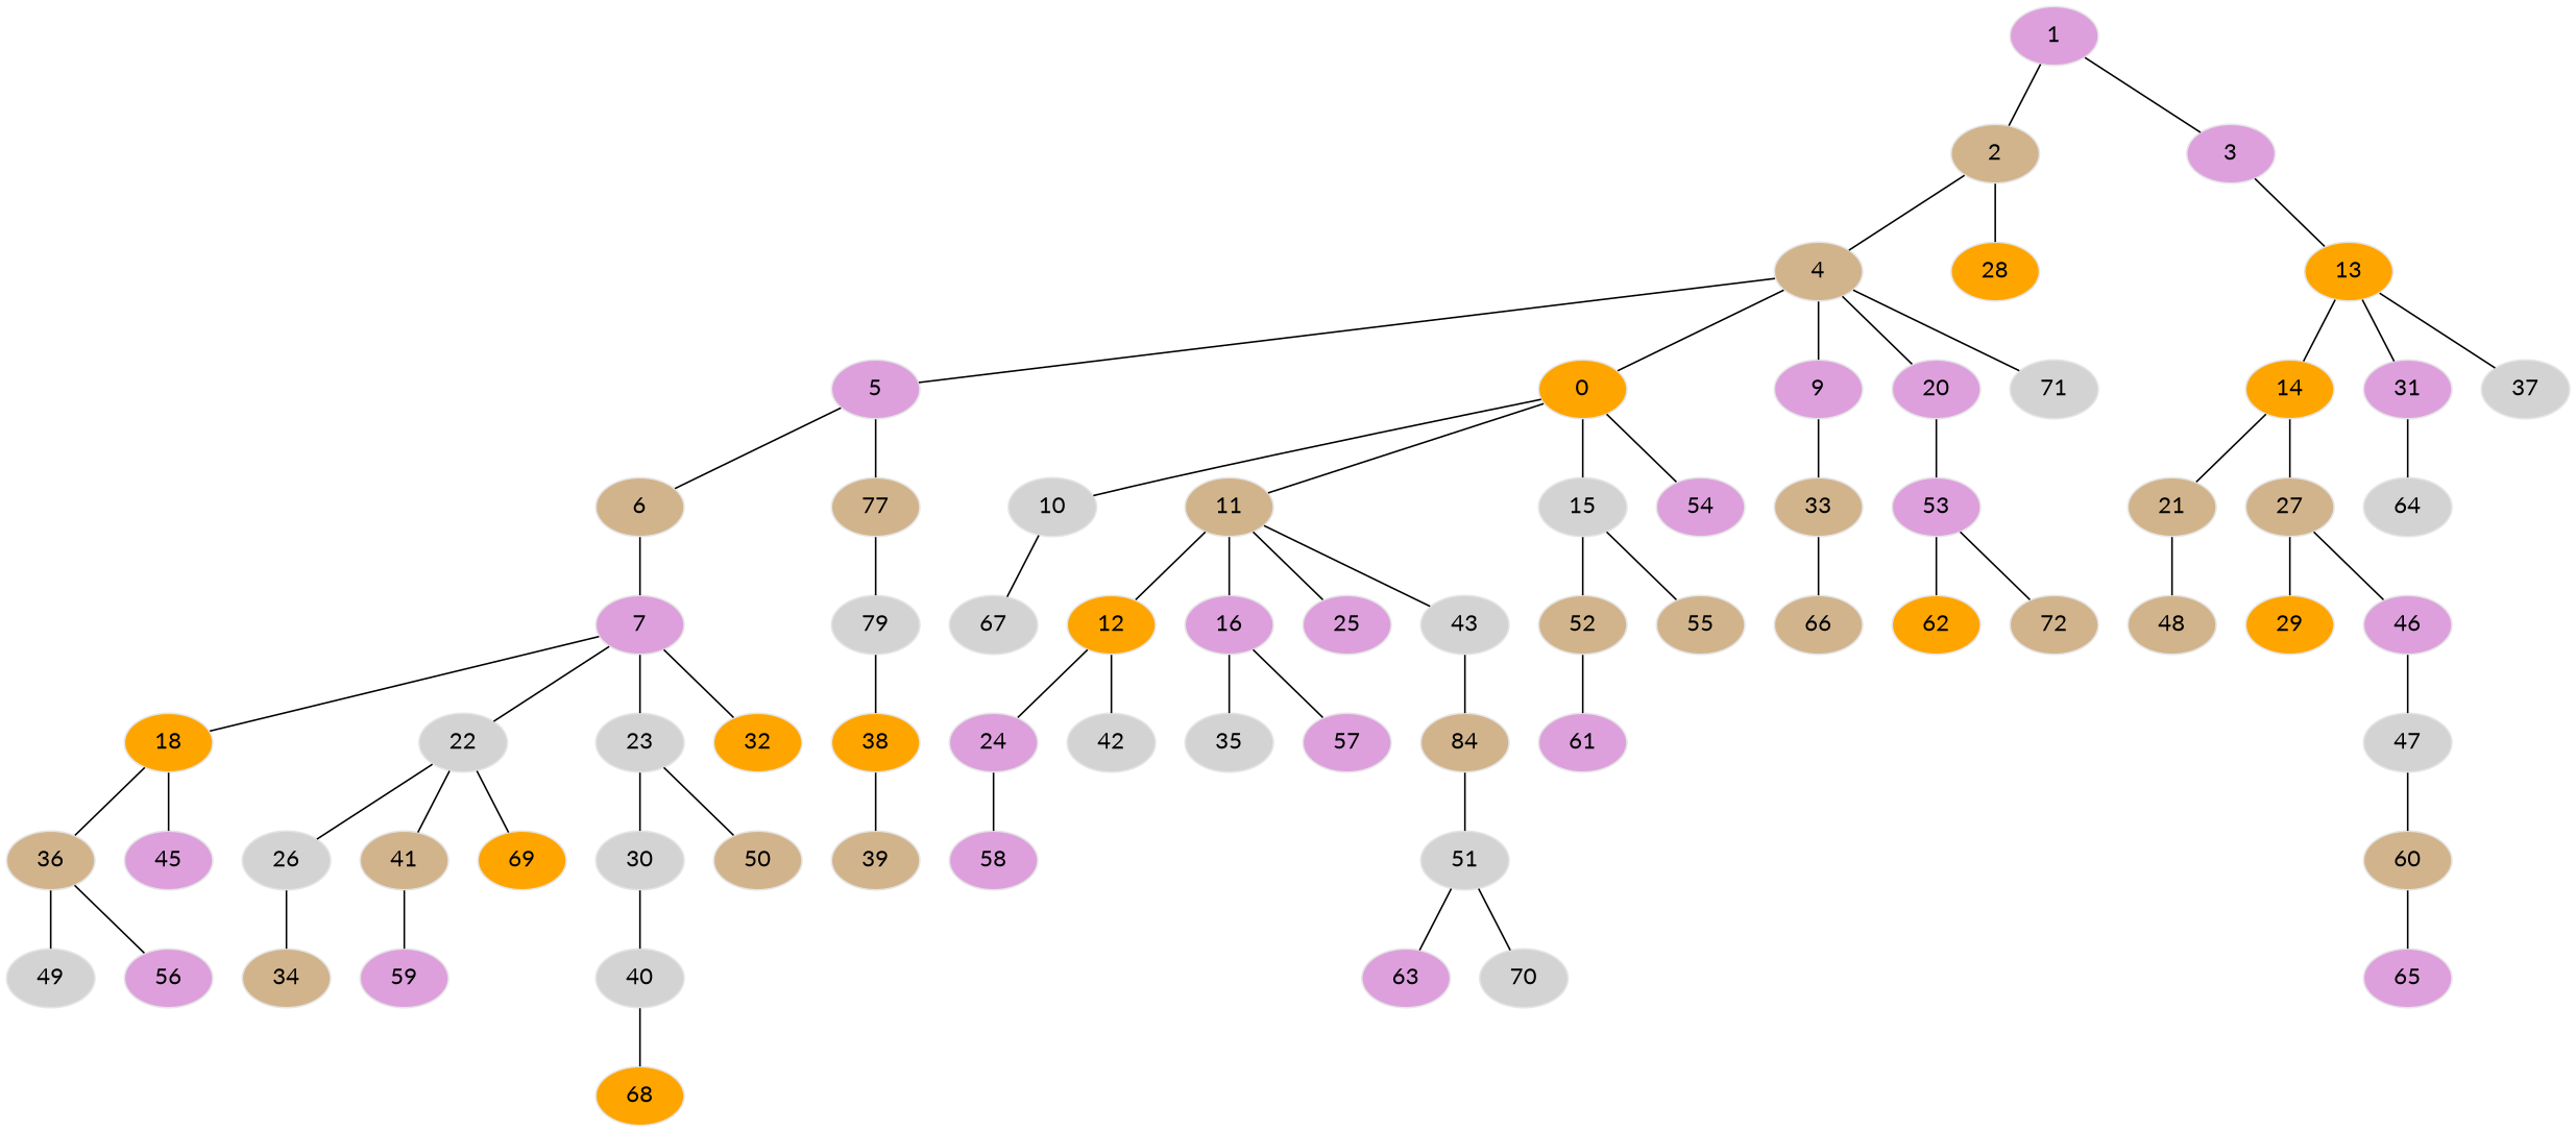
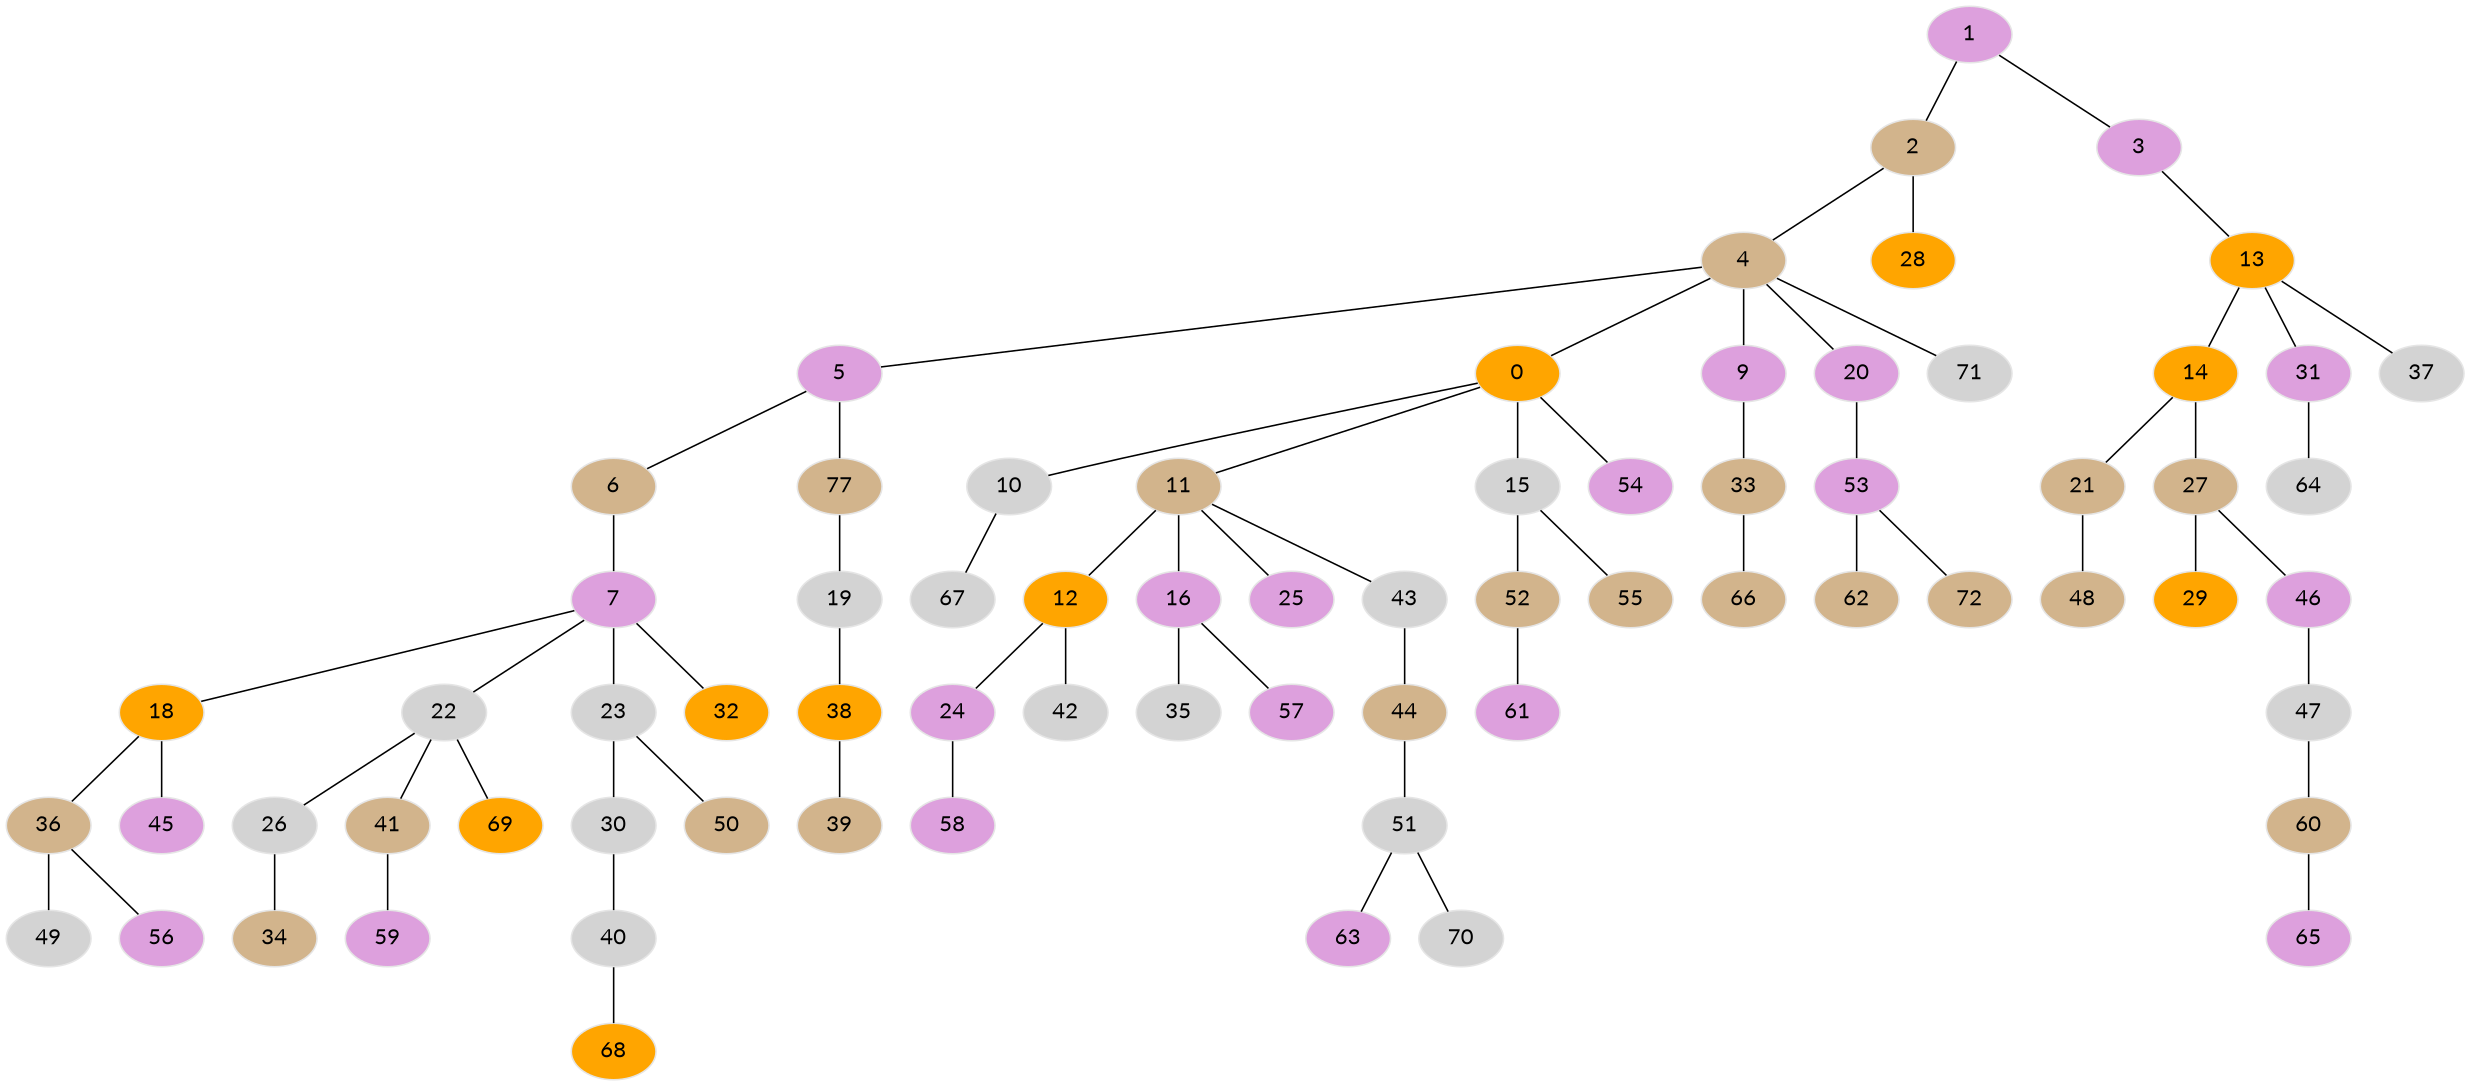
  graph {
    fontname=Lato
    node [color=gray90 fillcolor=tan fontname=Lato style=filled]
    edge [fontname=Lato weight=1.0]
    2
    1 [fillcolor=plum]
    3 [fillcolor=plum]
    4
    28 [fillcolor=orange]
    13 [fillcolor=orange]
    5 [fillcolor=plum]
    n8 [fillcolor=orange label=0]
    9 [fillcolor=plum]
    20 [fillcolor=plum]
    71 [fillcolor=lightgrey]
    14 [fillcolor=orange]
    31 [fillcolor=plum]
    37 [fillcolor=lightgrey]
    6
    n16 [label=77]
    10 [fillcolor=lightgrey]
    11
    15 [fillcolor=lightgrey]
    54 [fillcolor=plum]
    33
    53 [fillcolor=plum]
    7 [fillcolor=plum]
-   19 [fillcolor=lightgrey label=79]
+   19 [fillcolor=lightgrey]
    18 [fillcolor=orange]
    22 [fillcolor=lightgrey]
    23 [fillcolor=lightgrey]
    32 [fillcolor=orange]
    36
    45 [fillcolor=plum]
    26 [fillcolor=lightgrey]
    41
    69 [fillcolor=orange]
    30 [fillcolor=lightgrey]
    50
    67 [fillcolor=lightgrey]
    12 [fillcolor=orange]
    16 [fillcolor=plum]
    25 [fillcolor=plum]
    43 [fillcolor=lightgrey]
    52
    55
    66
    24 [fillcolor=plum]
    42 [fillcolor=lightgrey]
    35 [fillcolor=lightgrey]
    57 [fillcolor=plum]
-   44 [label=84]
+   44
    58 [fillcolor=plum]
    21
    27
    64 [fillcolor=lightgrey]
    48
    29 [fillcolor=orange]
    46 [fillcolor=plum]
    61 [fillcolor=plum]
    38 [fillcolor=orange]
    49 [fillcolor=lightgrey]
    56 [fillcolor=plum]
    39
-   62 [fillcolor=orange]
+   62
    72
    34
    59 [fillcolor=plum]
    40 [fillcolor=lightgrey]
    47 [fillcolor=lightgrey]
    68 [fillcolor=orange]
    51 [fillcolor=lightgrey]
    63 [fillcolor=plum]
    70 [fillcolor=lightgrey]
    60
    65 [fillcolor=plum]
    2 -- 4
    2 -- 28
    1 -- 2
    1 -- 3
    3 -- 13
    4 -- 5
    4 -- n8
    4 -- 9 [weight=2.0]
    4 -- 20
    4 -- 71
    13 -- 14
    13 -- 31
    13 -- 37
    5 -- 6
    5 -- n16
    n8 -- 10
    n8 -- 11
    n8 -- 15
    n8 -- 54
    9 -- 33
    20 -- 53
    14 -- 21
    14 -- 27
    31 -- 64 [weight=2.0]
    6 -- 7 [weight=2.0]
    n16 -- 19 [weight=2.0]
    10 -- 67
    11 -- 12
    11 -- 16 [weight=3.0]
    11 -- 25
    11 -- 43
    15 -- 52 [weight=3.0]
    15 -- 55
    33 -- 66
    53 -- 62
    53 -- 72
    7 -- 18
    7 -- 22
    7 -- 23
    7 -- 32
    19 -- 38
    18 -- 36
    18 -- 45
    22 -- 26
    22 -- 41
    22 -- 69
    23 -- 30
    23 -- 50 [weight=2.0]
    36 -- 49 [weight=2.0]
    36 -- 56
    26 -- 34
    41 -- 59 [weight=2.0]
    30 -- 40
    12 -- 24
    12 -- 42
    16 -- 35
    16 -- 57
    43 -- 44 [weight=2.0]
    52 -- 61
    24 -- 58
    44 -- 51
    21 -- 48
    27 -- 29
    27 -- 46
    46 -- 47
    38 -- 39
    40 -- 68
    47 -- 60 [weight=2.0]
    51 -- 63
    51 -- 70
    60 -- 65
  }
